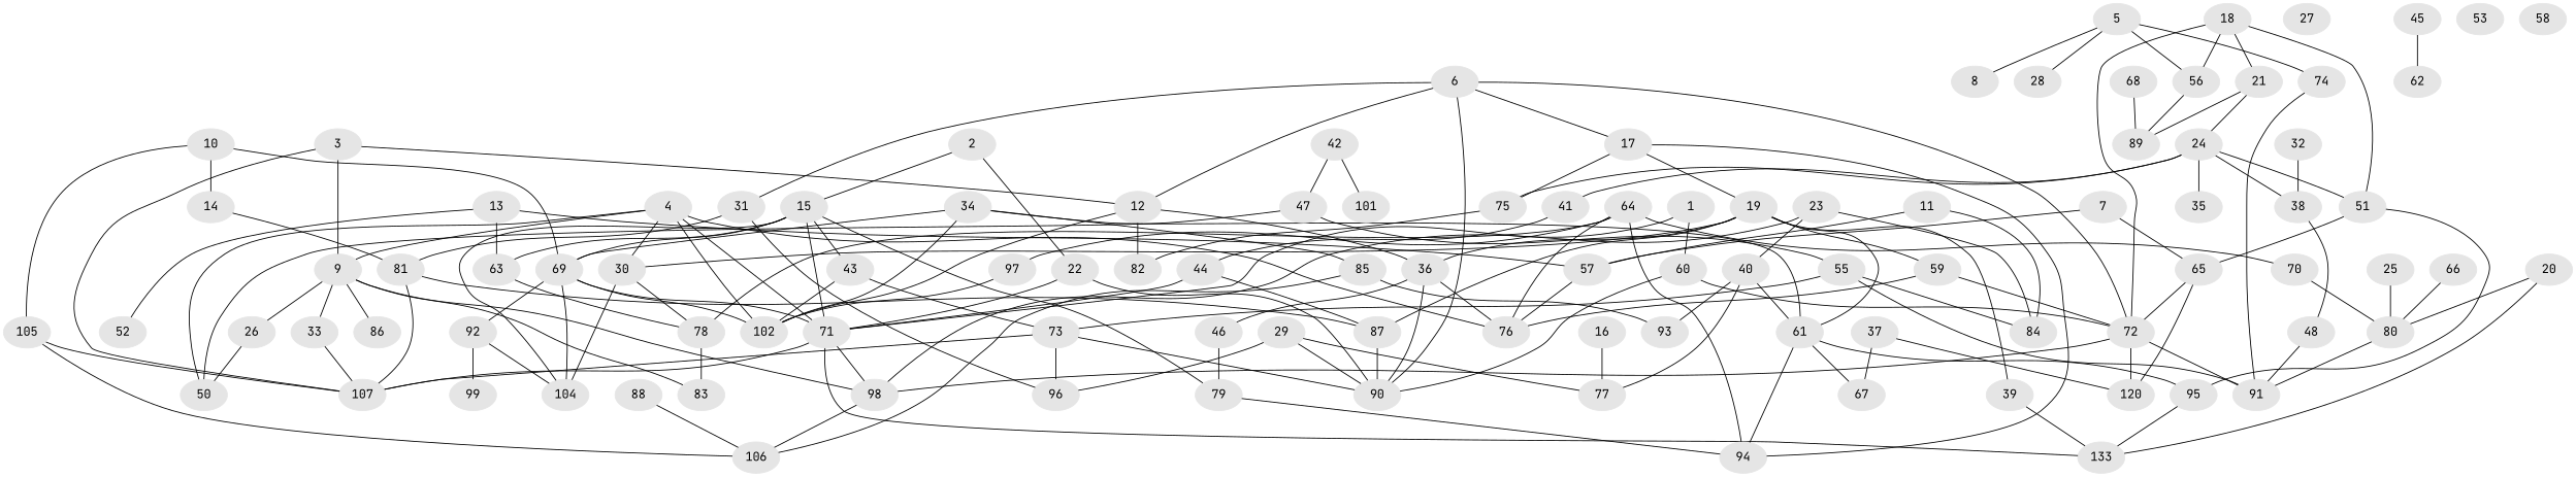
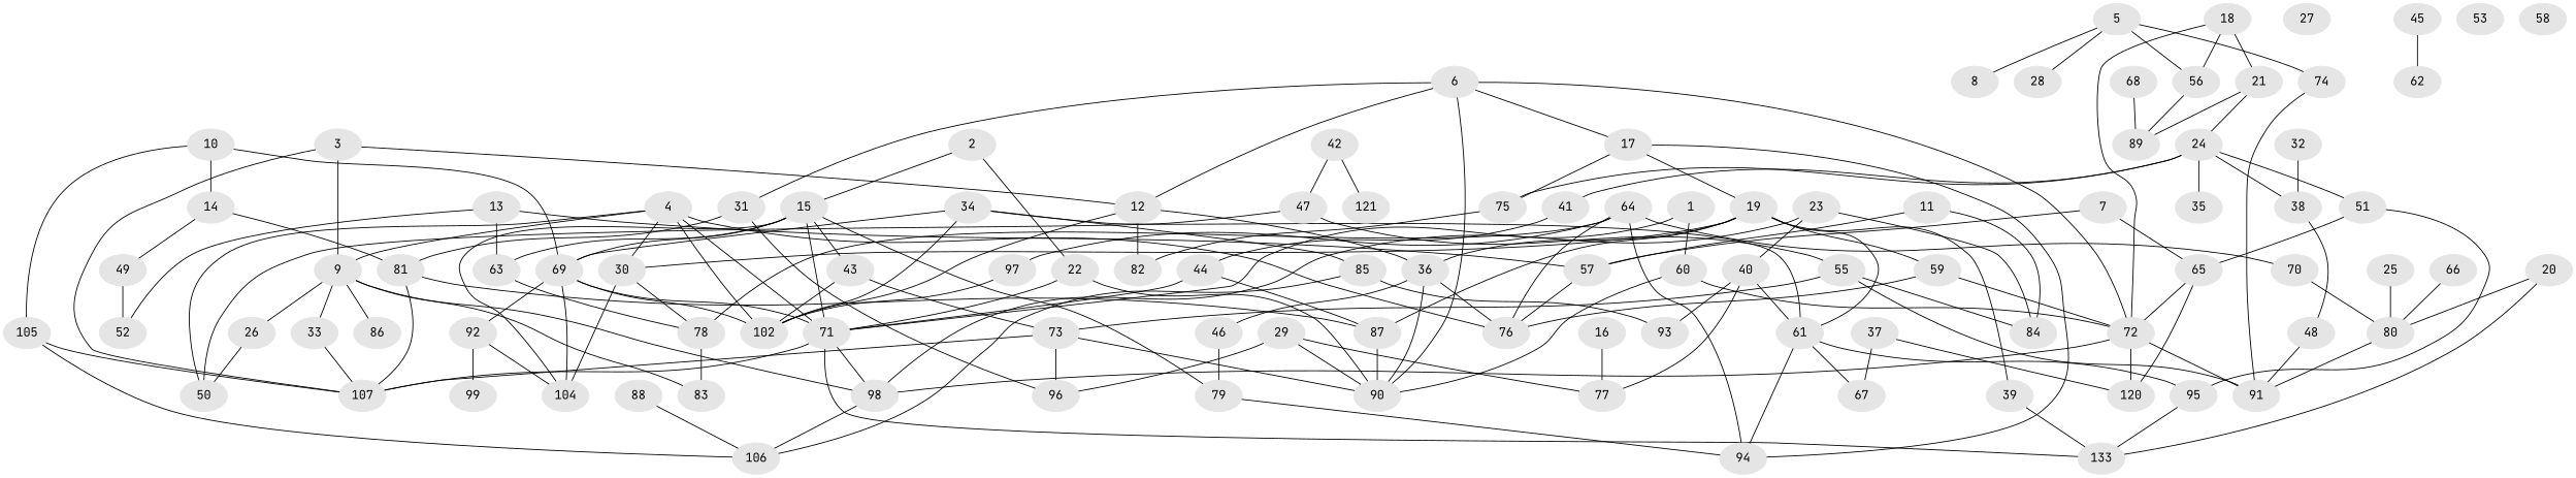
  graph {
    fontname="JetBrains Mono"
    node [color=gray90 fontname="JetBrains Mono" style=filled]
    edge [fontname="JetBrains Mono"]
    1
    60
    71
    72
    90
    107
    98
    n8 [label=133]
    2
    22
    15
    14
+   49
    81
    3
    9
    12
    26
    33
    83
    86
    102
    36
    82
    4
    30
    50
    76
    104
    78
    5
    8
    28
    56
    74
    89
    91
    6
    17
    31
    19
    75
    94
    96
    n45 [label=120]
    7
    57
    65
    106
    10
    69
    105
    92
    11
    84
    46
    13
    52
    63
    87
    43
    79
    73
    16
    77
    39
    59
    61
    18
    21
    51
    24
    95
    67
    20
    80
    35
    38
    41
    23
    40
    93
    48
    44
    25
    27
    29
    32
    34
    85
    37
    42
    47
-   101
+   101 [label=121]
    55
    45
    62
    53
    58
    64
    70
    97
    66
    68
    99
    88
    1 -- 60
    1 -- 71
    60 -- 72
    60 -- 90
    71 -- 107
    71 -- 98
    71 -- n8
    72 -- 98
    72 -- 91
    72 -- n45
    98 -- 106
    2 -- 22
    2 -- 15
    22 -- 71
    22 -- 90
    15 -- 71
    15 -- 104
    15 -- 69
    15 -- 63
    15 -- 43
    15 -- 79
+   14 -- 49
    14 -- 81
+   49 -- 52
    81 -- 107
    81 -- 87
    3 -- 107
    3 -- 9
    3 -- 12
    9 -- 98
    9 -- 26
    9 -- 33
    9 -- 83
    9 -- 86
    12 -- 102
    12 -- 36
    12 -- 82
    26 -- 50
    33 -- 107
    36 -- 90
    36 -- 76
    36 -- 46
    4 -- 71
    4 -- 9
    4 -- 102
    4 -- 30
    4 -- 50
    4 -- 76
    30 -- 104
    30 -- 78
    78 -- 83
    5 -- 8
    5 -- 28
    5 -- 56
    5 -- 74
    56 -- 89
    74 -- 91
    6 -- 72
    6 -- 90
    6 -- 12
    6 -- 17
    6 -- 31
    17 -- 19
    17 -- 75
    17 -- 94
    31 -- 81
    31 -- 96
    19 -- 36
    19 -- 30
    19 -- 87
    19 -- 39
    19 -- 59
    19 -- 61
    75 -- 82
    7 -- 57
    7 -- 65
    57 -- 76
    65 -- 72
    65 -- n45
    10 -- 14
    10 -- 69
    10 -- 105
    69 -- 71
    69 -- 102
    69 -- 104
    69 -- 92
    105 -- 107
    105 -- 106
    92 -- 104
    92 -- 99
    11 -- 57
    11 -- 84
    46 -- 79
    13 -- 57
    13 -- 52
    13 -- 63
    63 -- 78
    87 -- 90
    43 -- 102
    43 -- 73
    79 -- 94
    73 -- 90
    73 -- 107
    73 -- 96
    16 -- 77
    39 -- n8
    59 -- 72
    59 -- 76
    61 -- 94
    61 -- 95
    61 -- 67
    18 -- 72
    18 -- 56
    18 -- 21
-   18 -- 51
    21 -- 89
    21 -- 24
    51 -- 65
    51 -- 95
    24 -- 75
    24 -- 51
    24 -- 35
    24 -- 38
    24 -- 41
    95 -- n8
    20 -- n8
    20 -- 80
    80 -- 91
    38 -- 48
    41 -- 44
    23 -- 98
    23 -- 84
    23 -- 40
    40 -- 77
    40 -- 61
    40 -- 93
    48 -- 91
    44 -- 71
    44 -- 87
    25 -- 80
    29 -- 90
    29 -- 96
    29 -- 77
    32 -- 38
    34 -- 102
    34 -- 69
    34 -- 61
    34 -- 85
    85 -- 106
    85 -- 93
    37 -- n45
    37 -- 67
    42 -- 47
    42 -- 101
    47 -- 50
    47 -- 55
    55 -- 91
    55 -- 84
    55 -- 73
    45 -- 62
    64 -- 76
    64 -- 78
    64 -- 94
    64 -- 70
    64 -- 97
    70 -- 80
    97 -- 102
    66 -- 80
    68 -- 89
    88 -- 106
  }
